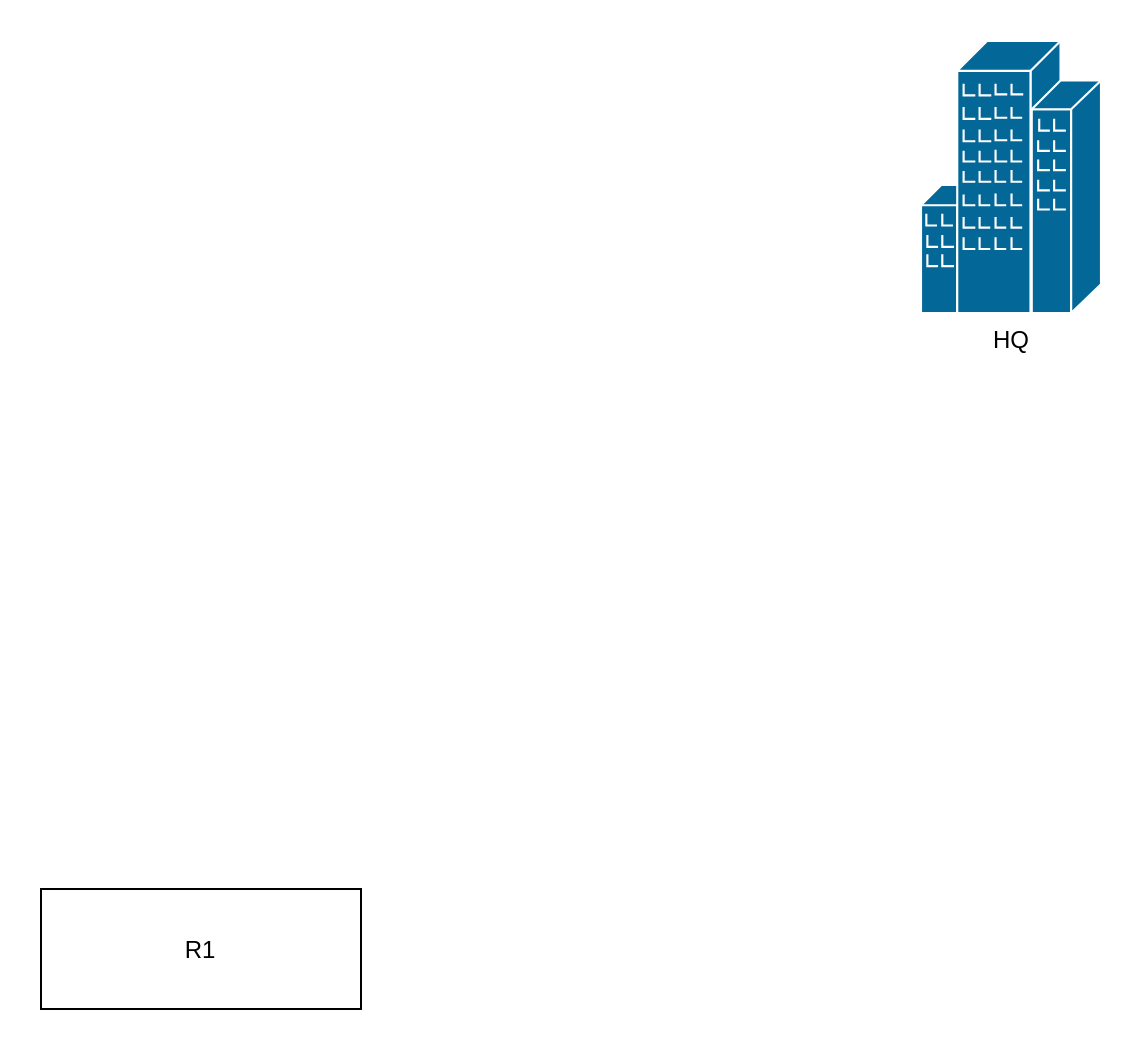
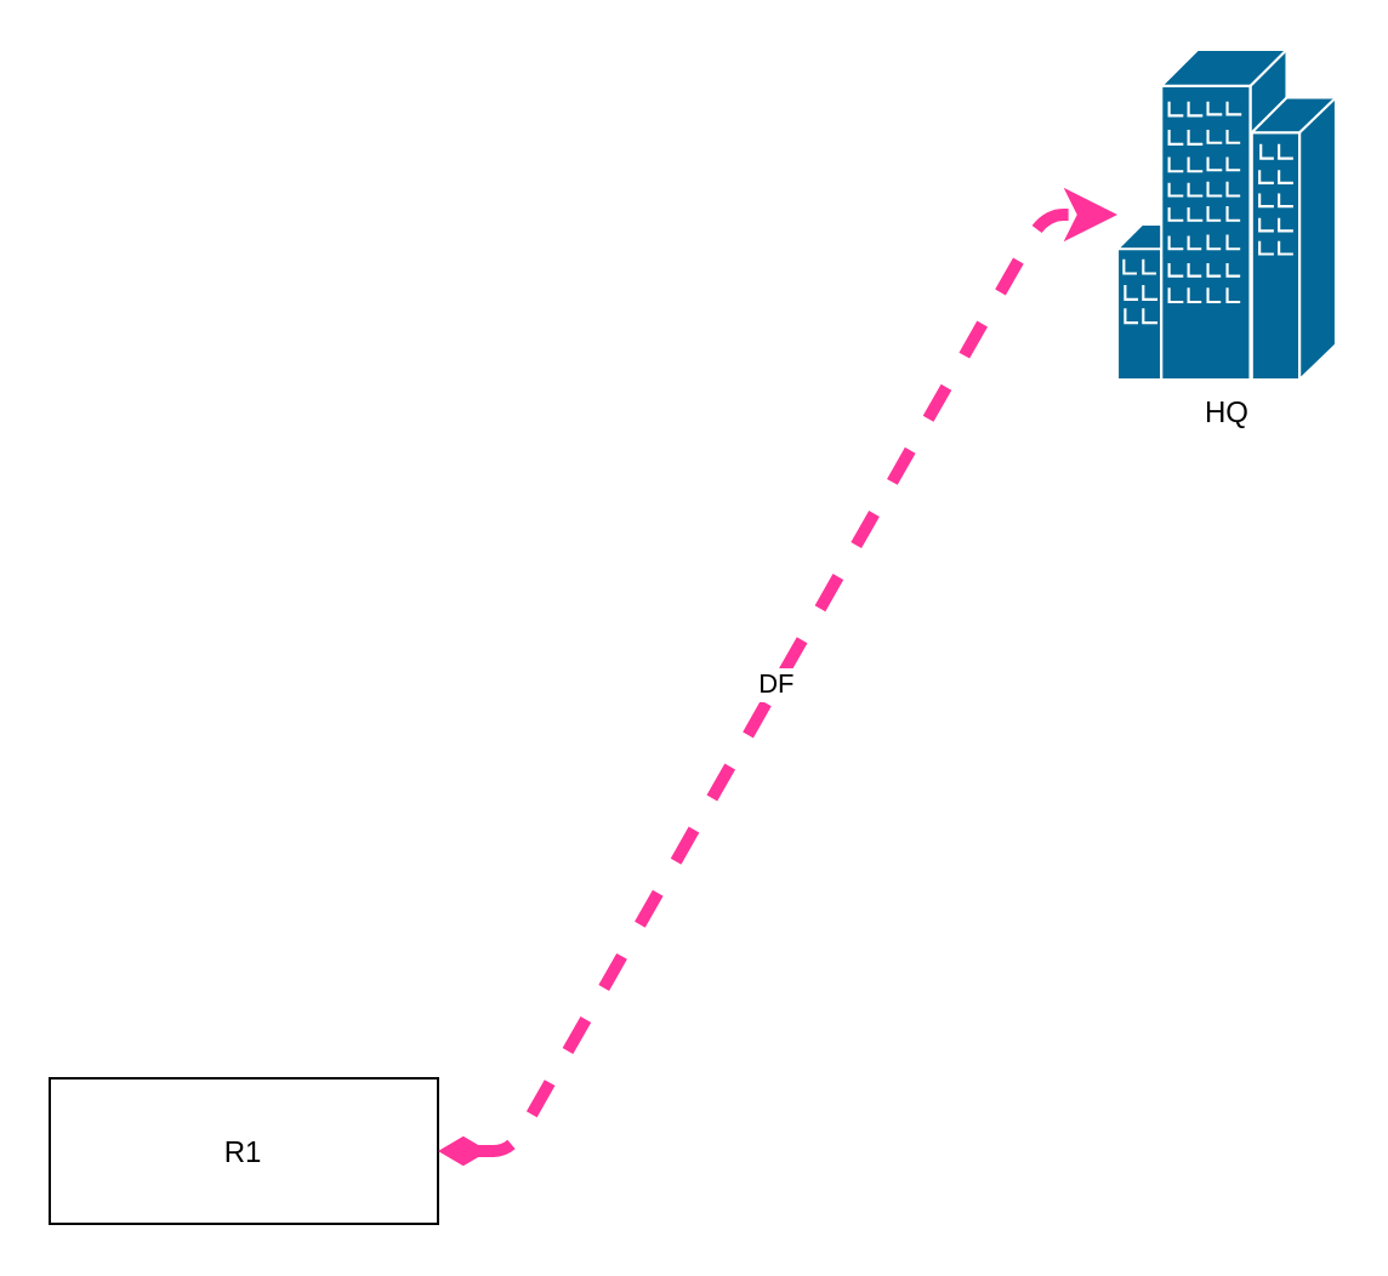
  <mxCell id="0" />
  <mxCell id="1" parent="0" />
  <mxCell id="2" value="HQ" parent="1" style="shape=mxgraph.cisco.buildings.generic_building;html=1;pointerEvents=1;dashed=0;fillColor=#036897;strokeColor=#ffffff;strokeWidth=2;verticalLabelPosition=bottom;verticalAlign=top;align=center;outlineConnect=0;" vertex="1"><mxGeometry as="geometry" height="136" width="90" x="460" y="20" /></mxCell>
  <mxCell id="3" value="R1" parent="1" style="./styles/router.txt" vertex="1"><mxGeometry x="20" y="444" as="geometry" height="60" width="160" /></mxCell>
+ <mxCell id="4" value="DF" edge="1" parent="1" source="3" style="endArrow=classic;fillColor=#f8cecc;strokeColor=#FF3399;dashed=1;edgeStyle=entityRelationEdgeStyle;startArrow=diamondThin;startFill=1;endFill=0;strokeWidth=5;" target="2"><mxGeometry as="geometry" relative="1" /></mxCell>
